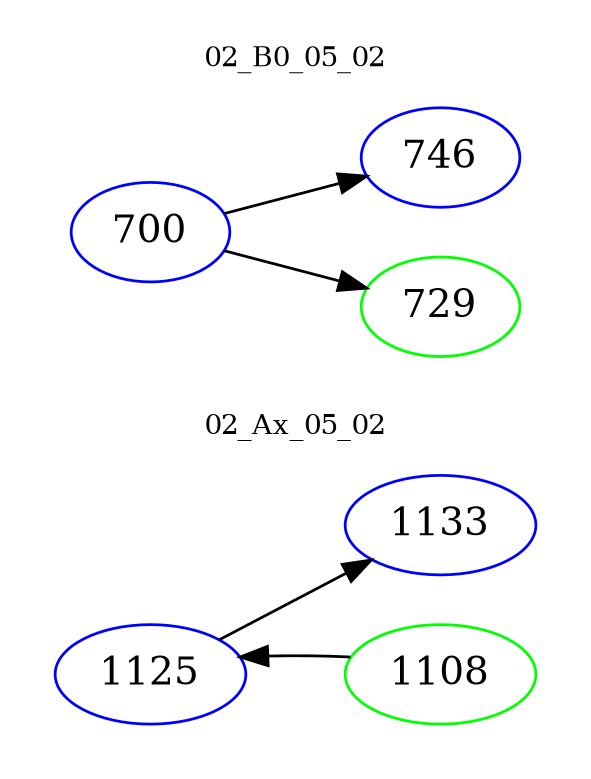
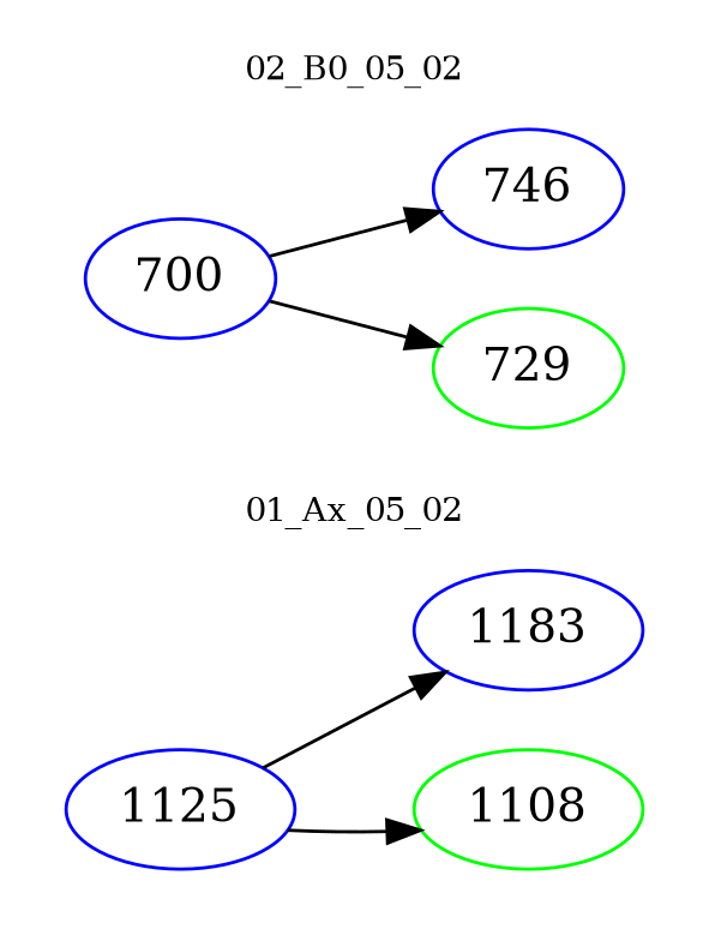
  digraph {
    rankdir=LR
    node [color=blue]
    edge [color=black]
    n1 [label=1125]
    n2 [color=green label=1108]
-   n3 [label=1133]
+   n3 [label=1183]
    n4 [label=700]
    n5 [color=green label=729]
    n6 [label=746]
    subgraph cluster_1 {
      color=white
      fontsize=10
-     label="02_Ax_05_02"
+     label="01_Ax_05_02"
      n1
      n2
      n3
    }
    subgraph cluster_2 {
      color=white
      fontsize=10
      label="02_B0_05_02"
      n4
      n5
      n6
    }
-   n2 -> n1
+   n1 -> n2
    n1 -> n3
    n4 -> n5
    n4 -> n6
  }
